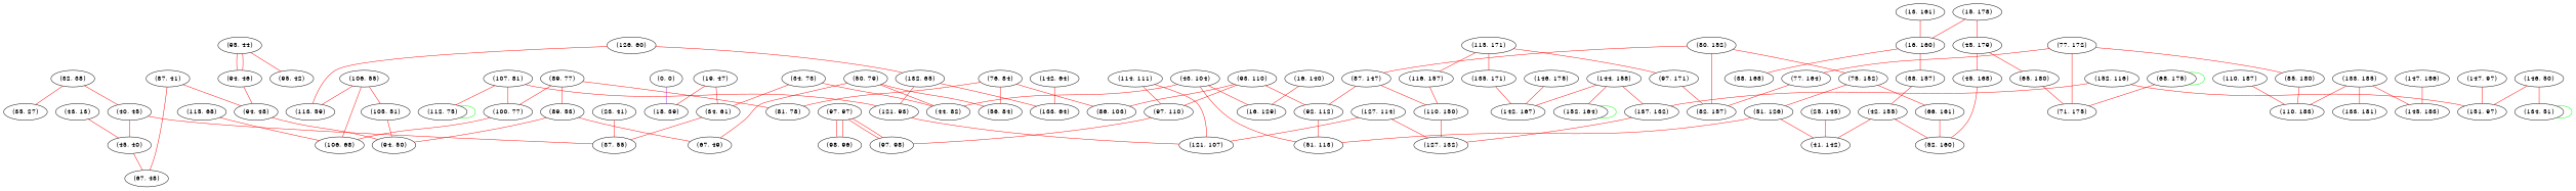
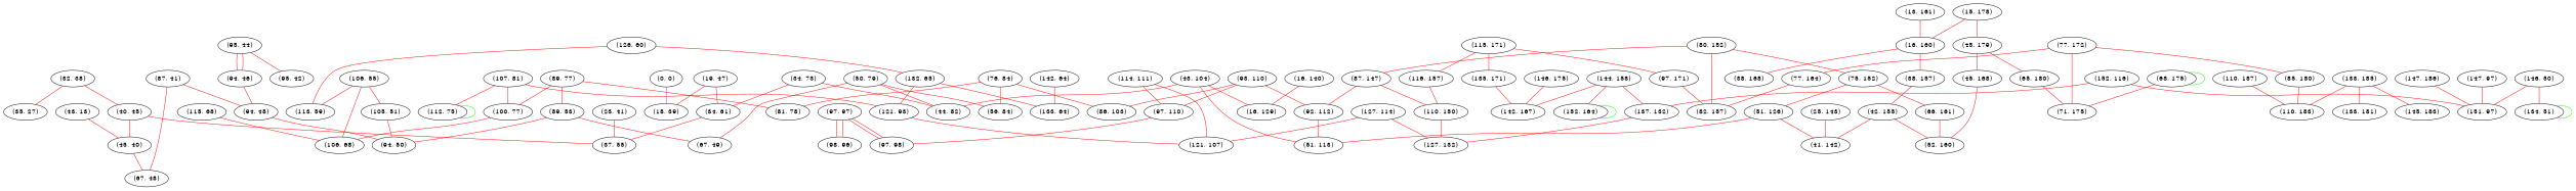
  graph {
    edge [color=red weight=1]
    "(107, 81)"
    "(100, 77)"
    "(121, 93)"
    "(112, 75)"
    "(106, 68)"
    "(121, 107)"
    "(34, 73)"
    "(44, 82)"
    "(34, 61)"
    "(37, 55)"
    "(23, 41)"
    "(133, 185)"
    "(133, 181)"
    "(145, 183)"
    "(110, 183)"
    "(106, 55)"
    "(105, 51)"
    "(113, 59)"
    "(94, 50)"
    "(126, 60)"
    "(132, 65)"
    "(133, 64)"
    "(43, 104)"
    "(16, 129)"
    "(51, 113)"
    "(147, 186)"
    "(115, 68)"
    "(110, 187)"
    "(32, 38)"
    "(40, 45)"
    "(35, 27)"
    "(45, 40)"
    "(144, 158)"
    "(152, 164)"
    "(137, 132)"
    "(142, 167)"
    "(127, 132)"
    "(43, 13)"
    "(67, 48)"
    "(87, 41)"
    "(94, 48)"
    "(95, 44)"
    "(94, 46)"
    "(95, 42)"
    "(93, 110)"
    "(92, 112)"
    "(97, 110)"
    "(86, 103)"
    "(97, 98)"
    "(80, 152)"
    "(75, 152)"
    "(87, 147)"
    "(82, 157)"
    "(51, 126)"
    "(66, 161)"
    "(110, 150)"
    "(115, 171)"
    "(135, 171)"
    "(97, 171)"
    "(116, 157)"
    "(16, 140)"
    "(127, 114)"
    "(50, 79)"
    "(67, 49)"
    "(56, 84)"
    "(97, 97)"
    "(98, 96)"
    "(77, 172)"
    "(85, 180)"
    "(77, 164)"
    "(71, 175)"
    "(68, 175)"
    "(15, 178)"
    "(45, 179)"
    "(16, 160)"
    "(65, 180)"
    "(45, 168)"
    "(38, 157)"
    "(38, 168)"
    "(41, 142)"
    "(52, 160)"
    "(76, 84)"
    "(81, 78)"
    "(25, 143)"
    "(114, 111)"
    "(146, 175)"
    "(89, 77)"
    "(89, 53)"
    "(152, 116)"
    "(151, 97)"
    "(13, 161)"
    "(19, 47)"
    "(18, 39)"
    "(42, 155)"
    "(146, 50)"
    "(134, 51)"
    "(147, 97)"
    "(0, 0)"
    "(142, 64)"
    "(107, 81)" -- "(100, 77)"
    "(107, 81)" -- "(121, 93)"
    "(107, 81)" -- "(112, 75)"
    "(100, 77)" -- "(106, 68)"
    "(121, 93)" -- "(121, 107)"
    "(112, 75)" -- "(112, 75)" [color=green weight=2]
    "(34, 73)" -- "(44, 82)"
    "(34, 73)" -- "(34, 61)"
    "(34, 61)" -- "(37, 55)"
    "(23, 41)" -- "(37, 55)"
    "(133, 185)" -- "(133, 181)"
    "(133, 185)" -- "(145, 183)"
    "(133, 185)" -- "(110, 183)"
    "(106, 55)" -- "(106, 68)"
    "(106, 55)" -- "(105, 51)"
    "(106, 55)" -- "(113, 59)"
    "(105, 51)" -- "(94, 50)"
    "(126, 60)" -- "(113, 59)"
    "(126, 60)" -- "(132, 65)"
    "(132, 65)" -- "(121, 93)"
    "(132, 65)" -- "(133, 64)"
    "(43, 104)" -- "(44, 82)"
    "(43, 104)" -- "(16, 129)"
    "(43, 104)" -- "(51, 113)"
-   "(147, 186)" -- "(145, 183)"
+   "(147, 186)" -- "(151, 97)"
    "(115, 68)" -- "(106, 68)"
    "(110, 187)" -- "(110, 183)"
    "(32, 38)" -- "(40, 45)"
    "(32, 38)" -- "(35, 27)"
    "(40, 45)" -- "(37, 55)"
    "(40, 45)" -- "(45, 40)"
    "(45, 40)" -- "(67, 48)"
    "(144, 158)" -- "(152, 164)"
    "(144, 158)" -- "(137, 132)"
    "(144, 158)" -- "(142, 167)"
    "(152, 164)" -- "(152, 164)" [color=green weight=2]
    "(137, 132)" -- "(127, 132)"
    "(43, 13)" -- "(45, 40)"
    "(87, 41)" -- "(67, 48)"
    "(87, 41)" -- "(94, 48)"
    "(94, 48)" -- "(94, 50)"
    "(95, 44)" -- "(94, 46)"
    "(95, 44)" -- "(94, 46)"
    "(95, 44)" -- "(95, 42)"
    "(94, 46)" -- "(94, 48)"
    "(93, 110)" -- "(92, 112)"
    "(93, 110)" -- "(97, 110)"
    "(93, 110)" -- "(86, 103)"
    "(92, 112)" -- "(51, 113)"
    "(97, 110)" -- "(97, 98)"
    "(80, 152)" -- "(75, 152)"
    "(80, 152)" -- "(87, 147)"
    "(80, 152)" -- "(82, 157)"
    "(75, 152)" -- "(51, 126)"
    "(75, 152)" -- "(66, 161)"
    "(87, 147)" -- "(92, 112)"
    "(87, 147)" -- "(110, 150)"
    "(51, 126)" -- "(51, 113)"
    "(51, 126)" -- "(41, 142)"
    "(66, 161)" -- "(52, 160)"
    "(110, 150)" -- "(127, 132)"
    "(115, 171)" -- "(135, 171)"
    "(115, 171)" -- "(97, 171)"
    "(115, 171)" -- "(116, 157)"
    "(135, 171)" -- "(142, 167)"
    "(97, 171)" -- "(82, 157)"
    "(116, 157)" -- "(110, 150)"
    "(16, 140)" -- "(16, 129)"
    "(127, 114)" -- "(121, 107)"
    "(127, 114)" -- "(127, 132)"
    "(50, 79)" -- "(44, 82)"
    "(50, 79)" -- "(67, 49)"
    "(50, 79)" -- "(56, 84)"
    "(97, 97)" -- "(97, 98)"
    "(97, 97)" -- "(97, 98)"
    "(97, 97)" -- "(98, 96)"
    "(97, 97)" -- "(98, 96)"
    "(77, 172)" -- "(85, 180)"
    "(77, 172)" -- "(77, 164)"
    "(77, 172)" -- "(71, 175)"
    "(85, 180)" -- "(110, 183)"
    "(77, 164)" -- "(82, 157)"
    "(68, 175)" -- "(71, 175)"
    "(68, 175)" -- "(68, 175)" [color=green weight=2]
    "(15, 178)" -- "(45, 179)"
    "(15, 178)" -- "(16, 160)"
    "(45, 179)" -- "(65, 180)"
    "(45, 179)" -- "(45, 168)"
    "(16, 160)" -- "(38, 157)"
    "(16, 160)" -- "(38, 168)"
    "(65, 180)" -- "(71, 175)"
    "(45, 168)" -- "(52, 160)"
    "(38, 157)" -- "(42, 155)"
    "(76, 84)" -- "(86, 103)"
    "(76, 84)" -- "(56, 84)"
    "(76, 84)" -- "(81, 78)"
    "(25, 143)" -- "(41, 142)"
    "(114, 111)" -- "(121, 107)"
    "(114, 111)" -- "(97, 110)"
    "(146, 175)" -- "(142, 167)"
    "(89, 77)" -- "(100, 77)"
    "(89, 77)" -- "(81, 78)"
    "(89, 77)" -- "(89, 53)"
    "(89, 53)" -- "(94, 50)"
    "(89, 53)" -- "(67, 49)"
    "(152, 116)" -- "(137, 132)"
    "(152, 116)" -- "(151, 97)"
    "(13, 161)" -- "(16, 160)"
    "(19, 47)" -- "(34, 61)"
    "(19, 47)" -- "(18, 39)"
    "(42, 155)" -- "(41, 142)"
    "(42, 155)" -- "(52, 160)"
    "(146, 50)" -- "(151, 97)"
    "(146, 50)" -- "(134, 51)"
    "(134, 51)" -- "(134, 51)" [color=green weight=2]
    "(147, 97)" -- "(151, 97)"
    "(0, 0)" -- "(18, 39)" [color=purple weight=4]
    "(142, 64)" -- "(133, 64)"
  }
